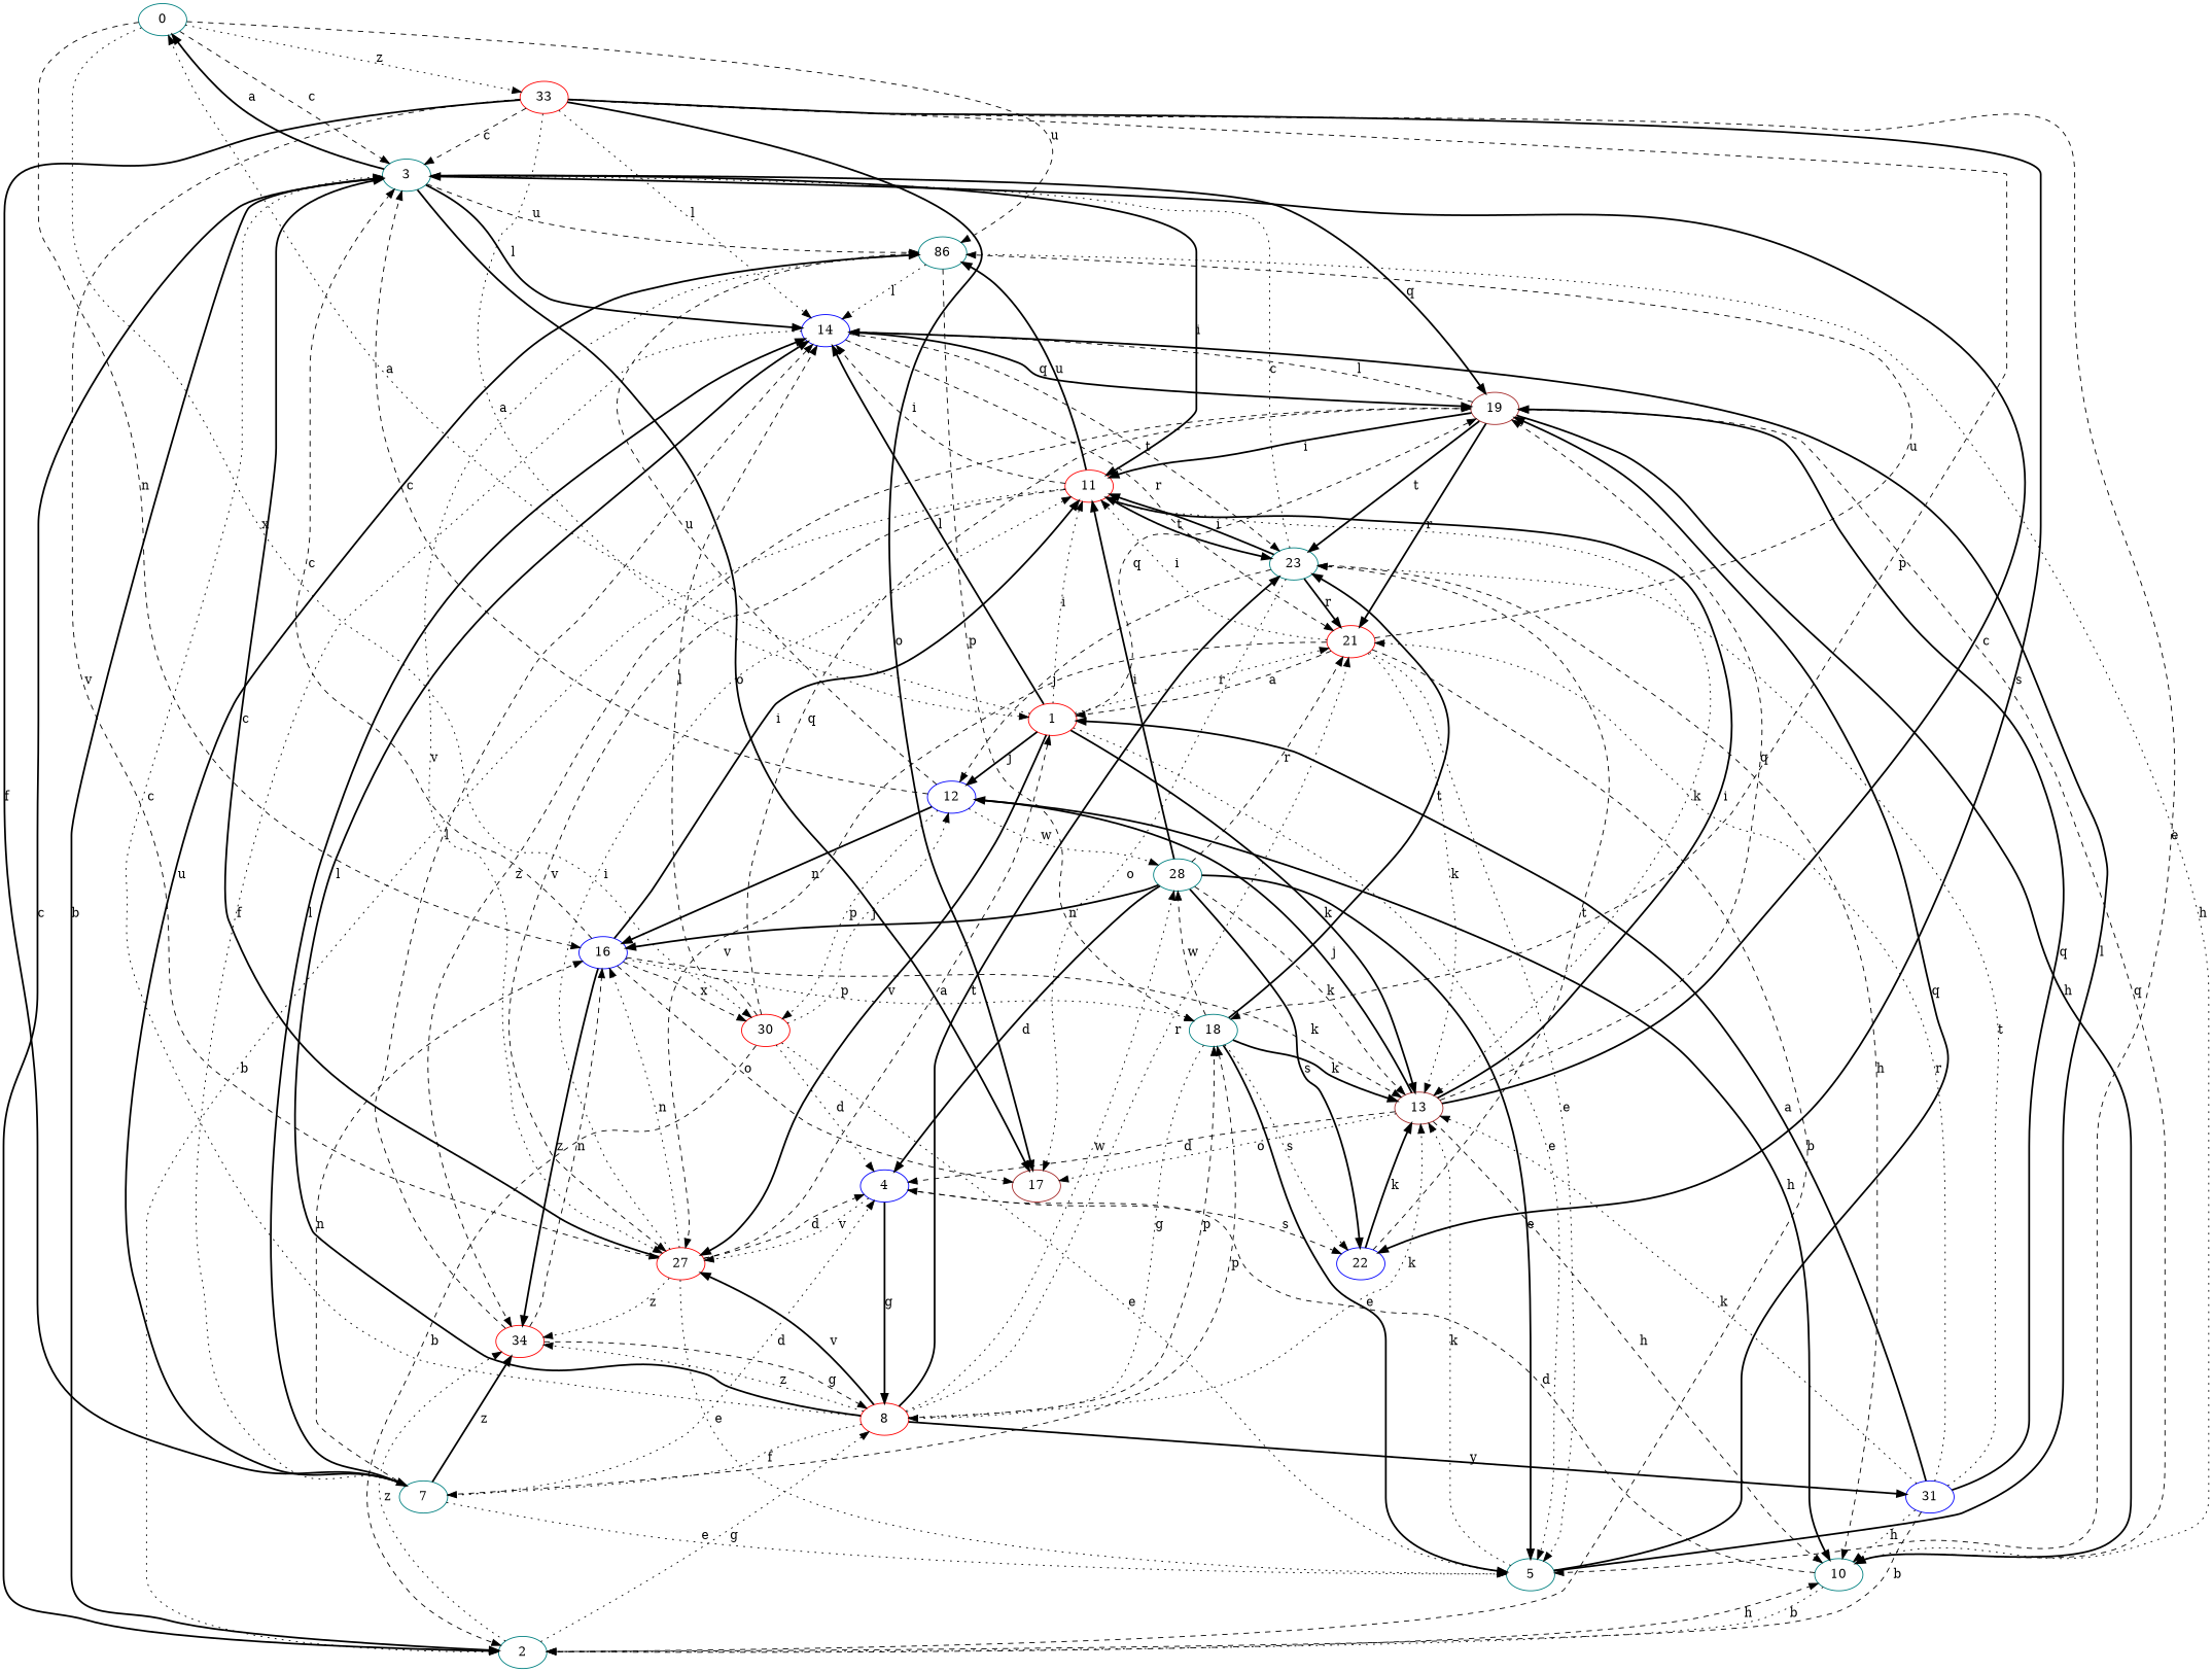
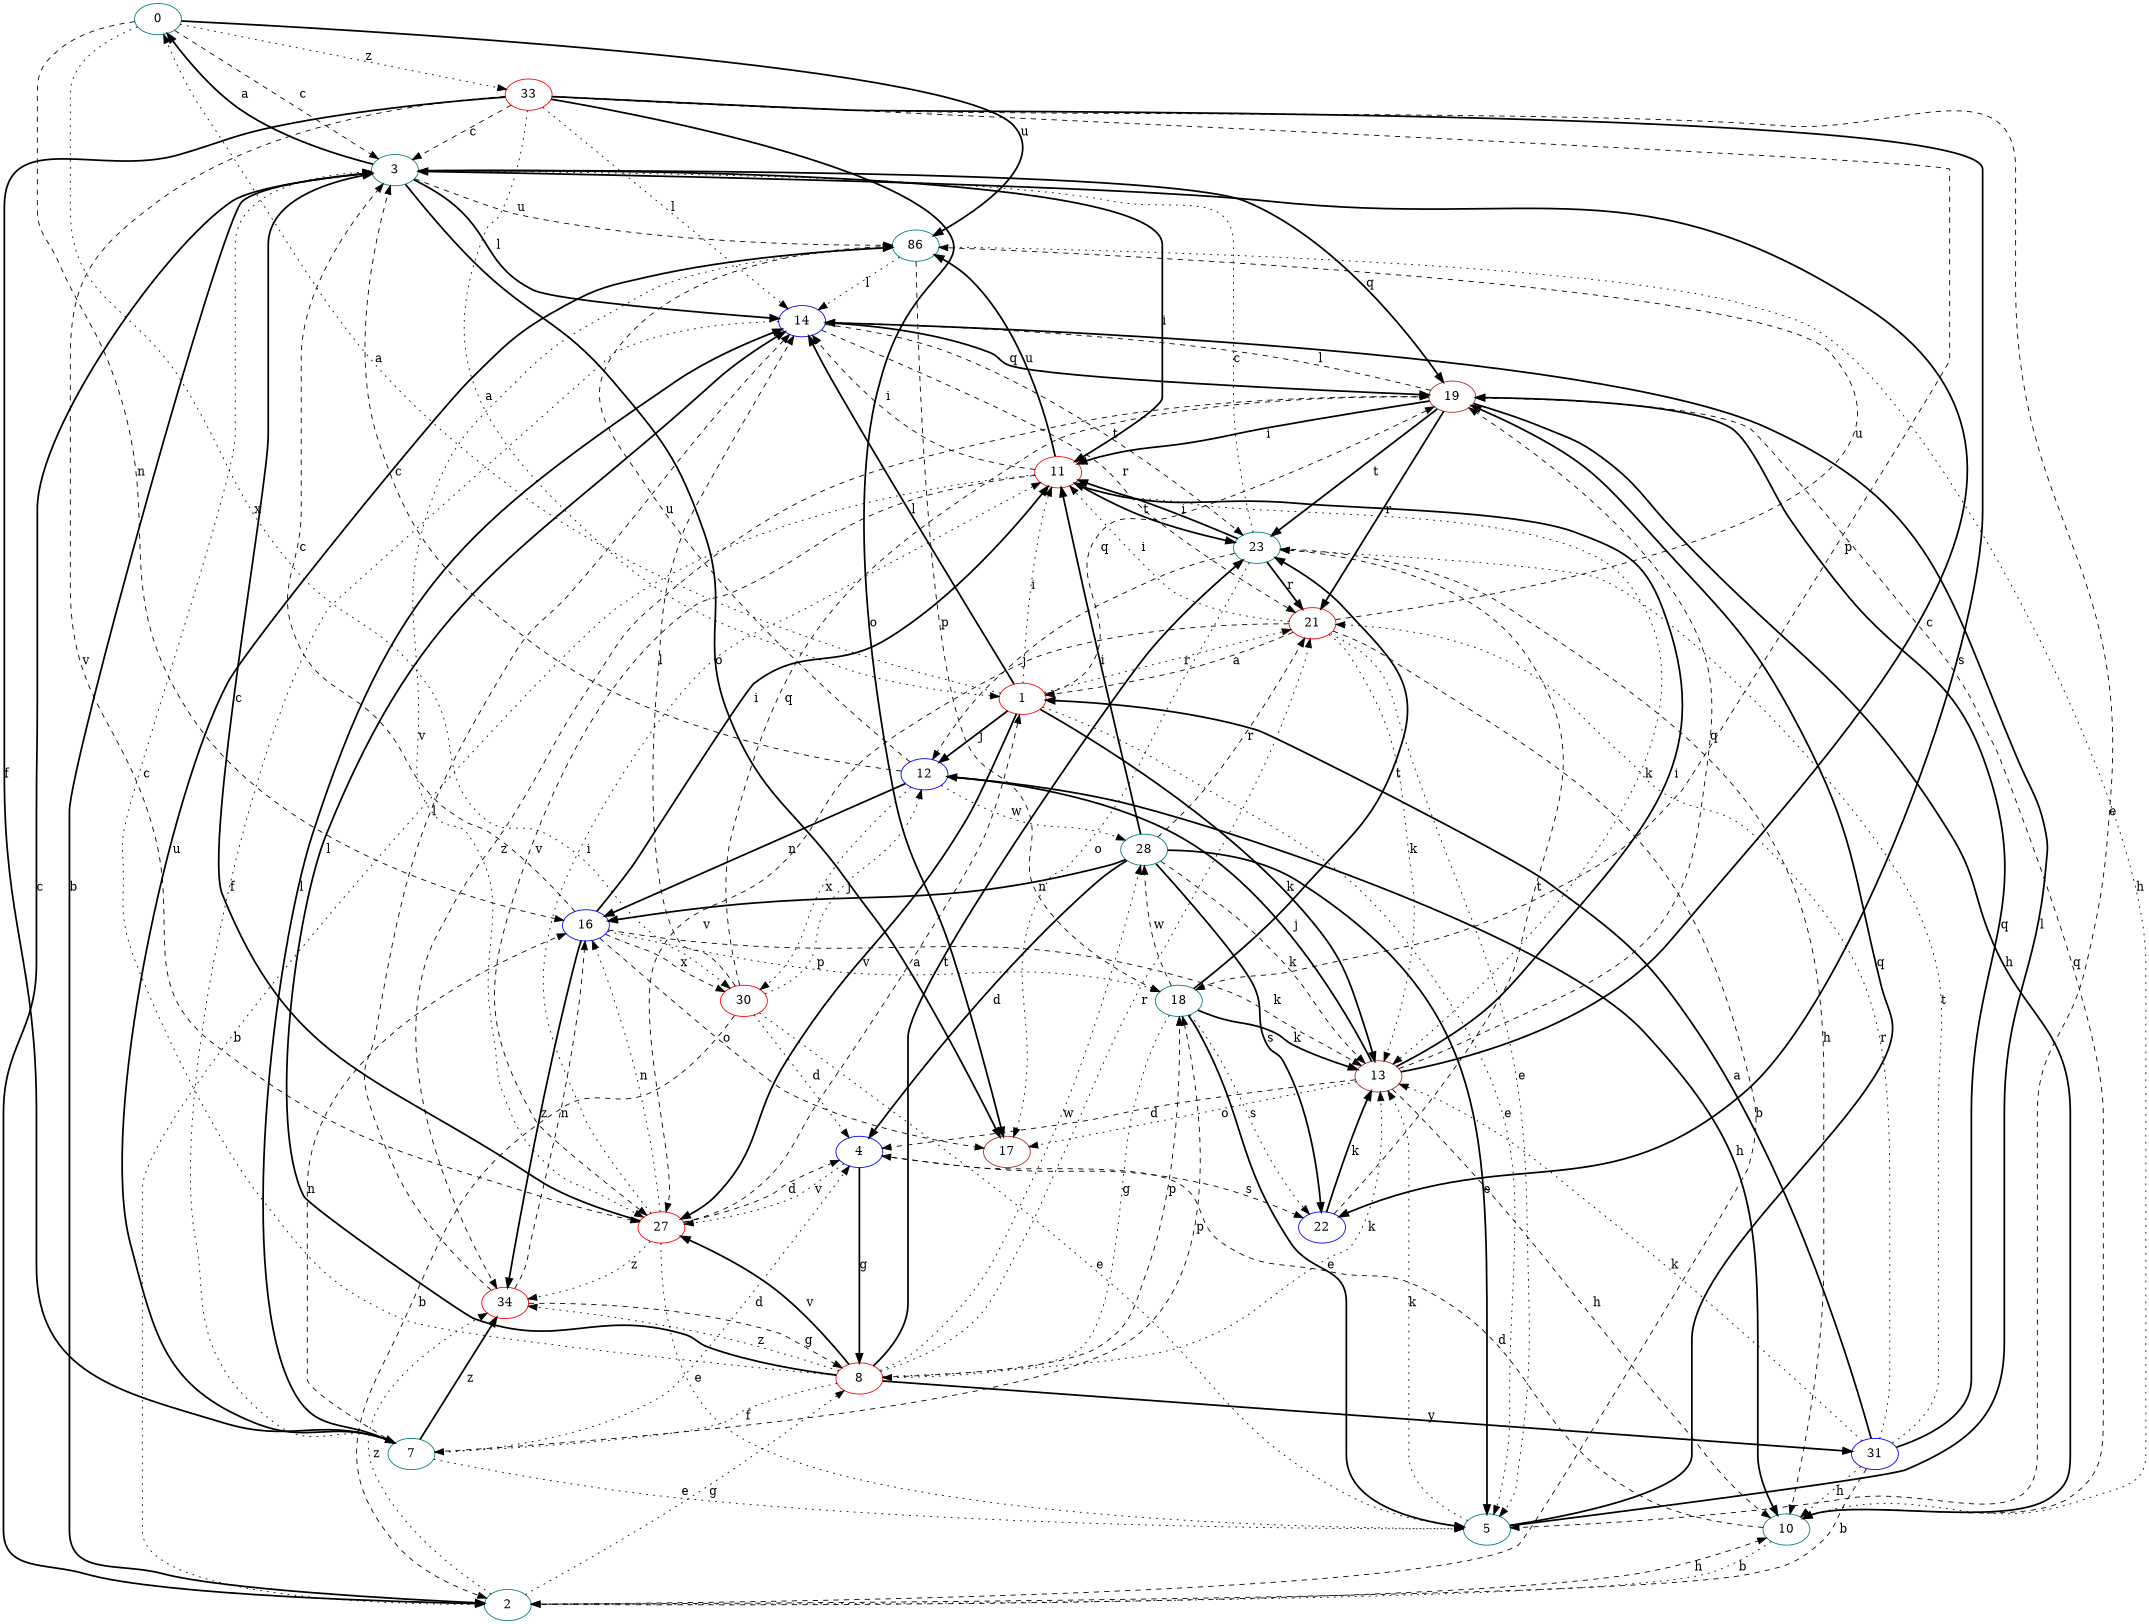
  strict digraph {
    node [color=teal]
    edge [style=bold]
    0
    3
    16 [color=blue]
    n4 [label=86]
    30 [color=red]
    33 [color=red]
    11 [color=red]
    14 [color=blue]
    19 [color=brown]
    2
    17 [color=brown]
    13 [color=brown]
    34 [color=red]
    18
    27 [color=red]
    10
    5
    12 [color=blue]
    4 [color=blue]
    1 [color=red]
    22 [color=blue]
    7
    21 [color=red]
    23
    28
    8 [color=red]
    31 [color=blue]
    0 -> 3 [label=c style=dashed]
    0 -> 16 [label=n style=dashed]
-   0 -> n4 [label=u style=dashed]
+   0 -> n4 [label=u]
    0 -> 30 [label=x style=dotted]
    0 -> 33 [label=z style=dotted]
    3 -> 0 [label=a]
    3 -> n4 [label=u style=dashed]
    3 -> 11 [label=i]
    3 -> 14 [label=l]
    3 -> 19 [label=q]
    3 -> 2 [label=b]
    3 -> 17 [label=o]
    16 -> 3 [label=c style=dashed]
    16 -> 30 [label=x style=dashed]
    16 -> 11 [label=i]
    16 -> 17 [label=o style=dashed]
    16 -> 13 [label=k style=dashed]
    16 -> 34 [label=z]
    16 -> 18 [label=p style=dotted]
    n4 -> 14 [label=l style=dotted]
    n4 -> 18 [label=p style=dashed]
    n4 -> 27 [label=v style=dotted]
    n4 -> 10 [label=h style=dotted]
    30 -> 14 [label=l style=dashed]
    30 -> 19 [label=q style=dashed]
    30 -> 2 [label=b style=dashed]
    30 -> 5 [label=e style=dotted]
    30 -> 12 [label=j style=dotted]
    30 -> 4 [label=d style=dotted]
    33 -> 3 [label=c style=dashed]
    33 -> 14 [label=l style=dotted]
    33 -> 17 [label=o]
    33 -> 18 [label=p style=dashed]
    33 -> 27 [label=v style=dashed]
    33 -> 5 [label=e style=dashed]
    33 -> 1 [label=a style=dotted]
    33 -> 22 [label=s]
    33 -> 7 [label=f]
    11 -> n4 [label=u]
    11 -> 14 [label=i style=dashed]
    11 -> 2 [label=b style=dotted]
    11 -> 13 [label=k style=dotted]
    11 -> 27 [label=v style=dashed]
    11 -> 23 [label=t]
    14 -> 19 [label=q]
    14 -> 7 [label=f style=dotted]
    14 -> 21 [label=r style=dashed]
    14 -> 23 [label=t style=dashed]
    19 -> 11 [label=i]
    19 -> 14 [label=l style=dashed]
    19 -> 34 [label=z style=dashed]
    19 -> 10 [label=h]
    19 -> 21 [label=r]
    19 -> 23 [label=t]
    2 -> 3 [label=c]
    2 -> 34 [label=z style=dotted]
    2 -> 10 [label=h style=dashed]
    2 -> 8 [label=g style=dotted]
    13 -> 3 [label=c]
    13 -> 11 [label=i]
    13 -> 19 [label=q style=dashed]
    13 -> 17 [label=o style=dotted]
    13 -> 10 [label=h style=dashed]
    13 -> 12 [label=j]
    13 -> 4 [label=d style=dashed]
    34 -> 16 [label=n style=dashed]
    34 -> 14 [label=l style=dashed]
    34 -> 8 [label=g style=dashed]
    18 -> 13 [label=k]
    18 -> 5 [label=e]
    18 -> 22 [label=s style=dotted]
    18 -> 23 [label=t]
    18 -> 28 [label=w style=dashed]
    18 -> 8 [label=g style=dotted]
    27 -> 3 [label=c]
    27 -> 16 [label=n style=dotted]
    27 -> 11 [label=i style=dotted]
    27 -> 34 [label=z style=dotted]
    27 -> 5 [label=e style=dotted]
    27 -> 4 [label=d style=dashed]
    27 -> 1 [label=a style=dashed]
    10 -> 19 [label=q style=dashed]
    10 -> 2 [label=b style=dotted]
    10 -> 4 [label=d style=dashed]
    5 -> 14 [label=l]
    5 -> 19 [label=q]
    5 -> 13 [label=k style=dotted]
    12 -> 3 [label=c style=dashed]
    12 -> 16 [label=n]
    12 -> n4 [label=u style=dashed]
-   12 -> 30 [label=p style=dotted]
+   12 -> 30 [label=x style=dotted]
    12 -> 10 [label=h]
    12 -> 28 [label=w style=dotted]
    4 -> 27 [label=v style=dotted]
    4 -> 22 [label=s style=dashed]
    4 -> 8 [label=g]
    1 -> 0 [label=a style=dotted]
    1 -> 11 [label=i style=dotted]
    1 -> 14 [label=l]
    1 -> 19 [label=q style=dashed]
    1 -> 13 [label=k]
    1 -> 27 [label=v]
    1 -> 5 [label=e style=dotted]
    1 -> 12 [label=j]
    1 -> 21 [label=r style=dotted]
    22 -> 13 [label=k]
    22 -> 23 [label=t style=dashed]
    7 -> 16 [label=n style=dashed]
    7 -> n4 [label=u]
    7 -> 14 [label=l]
    7 -> 34 [label=z]
    7 -> 18 [label=p style=dashed]
    7 -> 5 [label=e style=dotted]
    7 -> 4 [label=d style=dotted]
    21 -> n4 [label=u style=dashed]
    21 -> 11 [label=i style=dotted]
    21 -> 2 [label=b style=dashed]
    21 -> 13 [label=k style=dotted]
    21 -> 27 [label=v style=dashed]
    21 -> 5 [label=e style=dotted]
    21 -> 1 [label=a style=dashed]
    23 -> 3 [label=c style=dotted]
    23 -> 11 [label=i]
    23 -> 17 [label=o style=dotted]
    23 -> 10 [label=h style=dashed]
    23 -> 12 [label=j style=dashed]
    23 -> 21 [label=r]
    28 -> 16 [label=n]
    28 -> 11 [label=i]
    28 -> 13 [label=k style=dashed]
    28 -> 5 [label=e]
    28 -> 4 [label=d]
    28 -> 22 [label=s]
    28 -> 21 [label=r style=dashed]
    8 -> 3 [label=c style=dotted]
    8 -> 14 [label=l]
    8 -> 13 [label=k style=dotted]
    8 -> 34 [label=z style=dotted]
    8 -> 18 [label=p style=dashed]
    8 -> 27 [label=v]
    8 -> 7 [label=f style=dotted]
    8 -> 21 [label=r style=dotted]
    8 -> 23 [label=t]
    8 -> 28 [label=w style=dotted]
    8 -> 31 [label=y]
    31 -> 19 [label=q]
    31 -> 2 [label=b style=dashed]
    31 -> 13 [label=k style=dotted]
    31 -> 10 [label=h style=dotted]
    31 -> 1 [label=a]
    31 -> 21 [label=r style=dotted]
    31 -> 23 [label=t style=dotted]
  }
